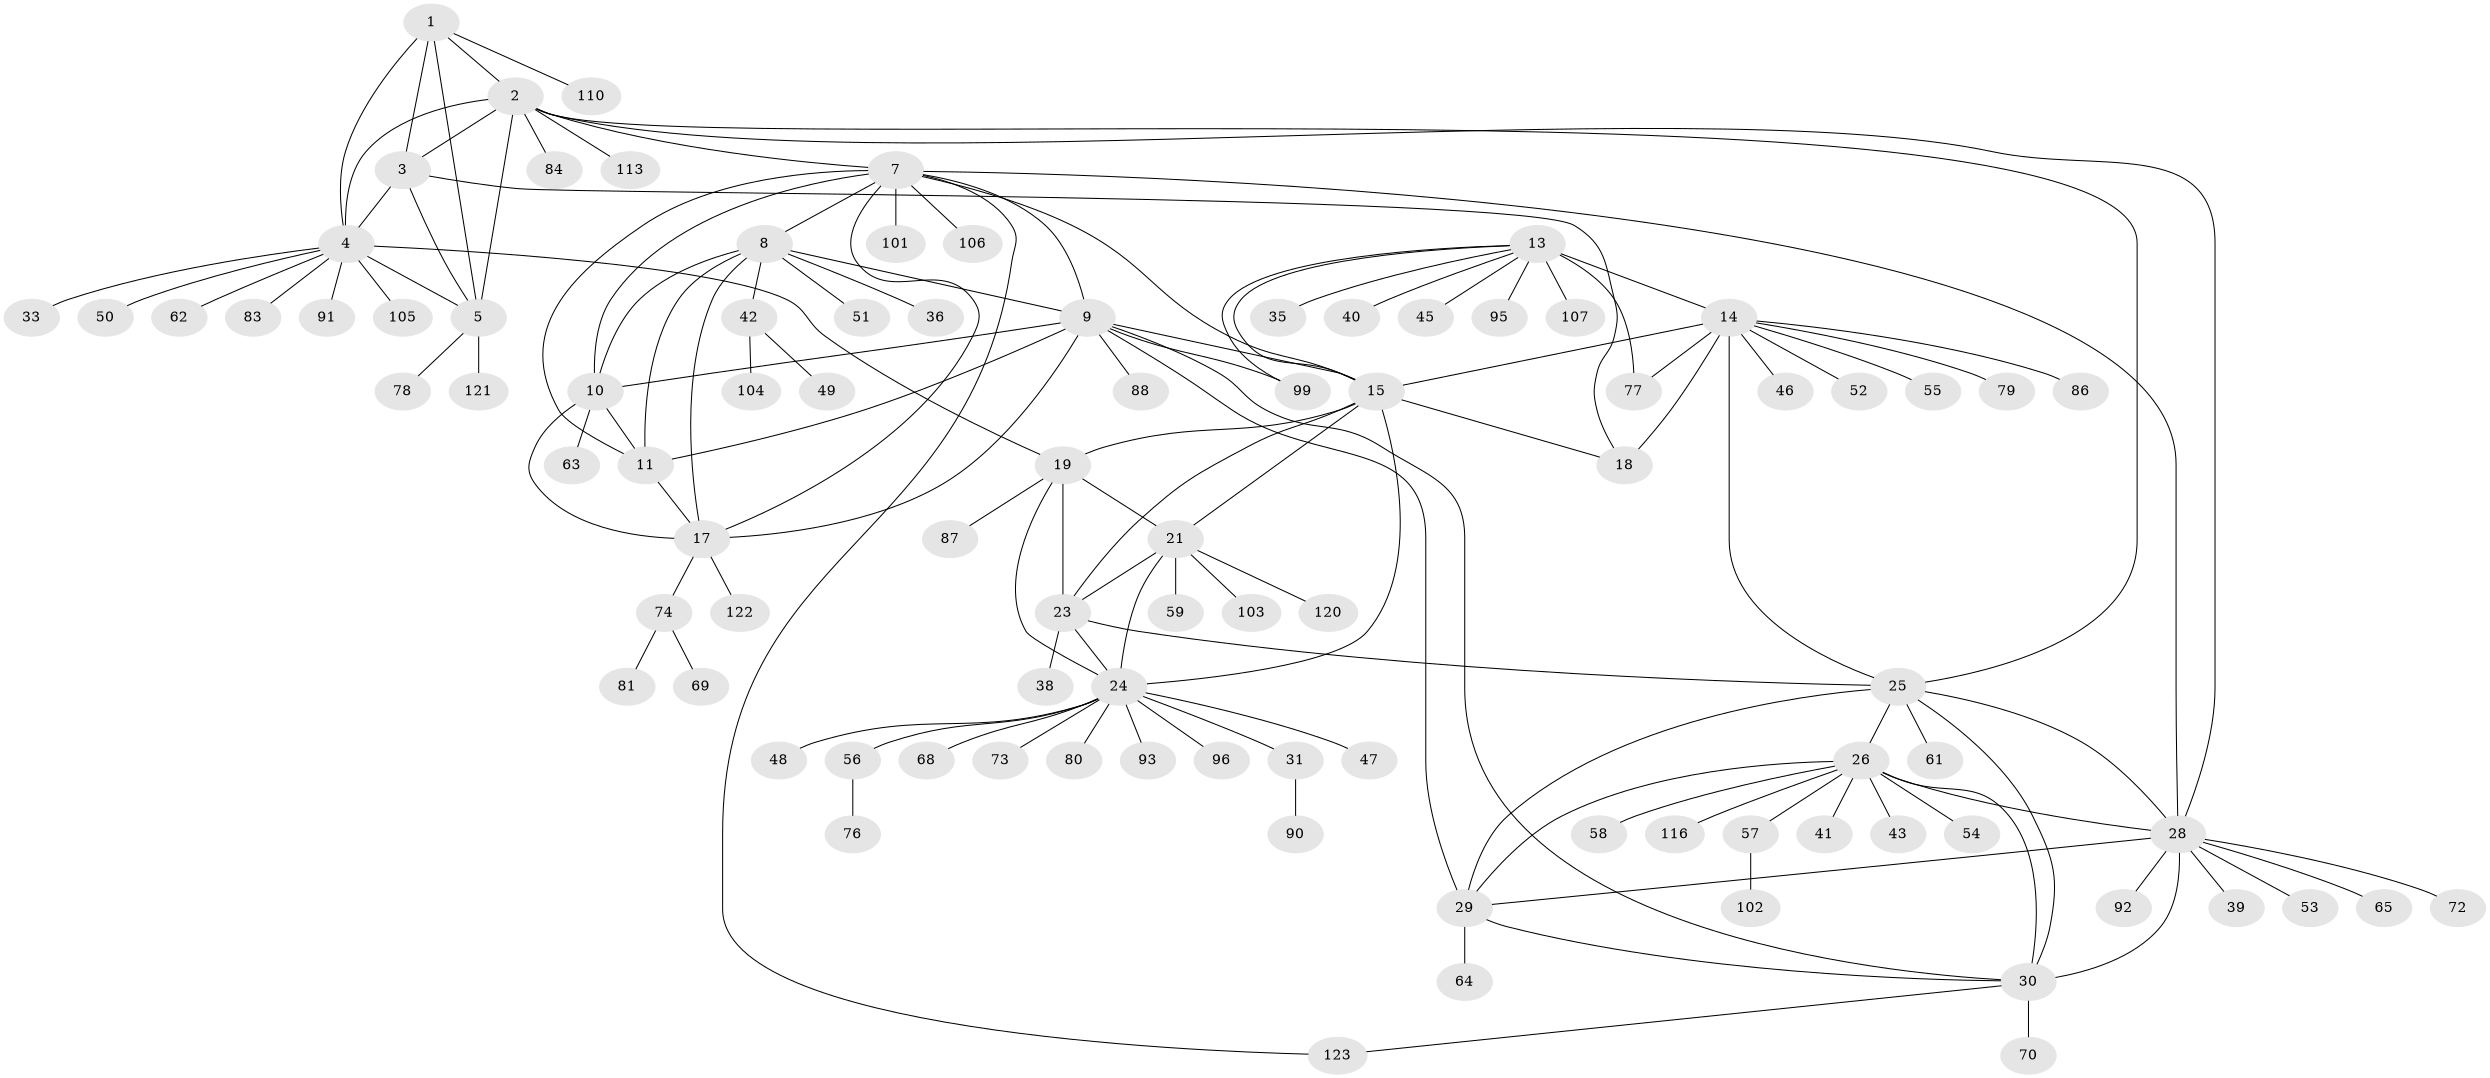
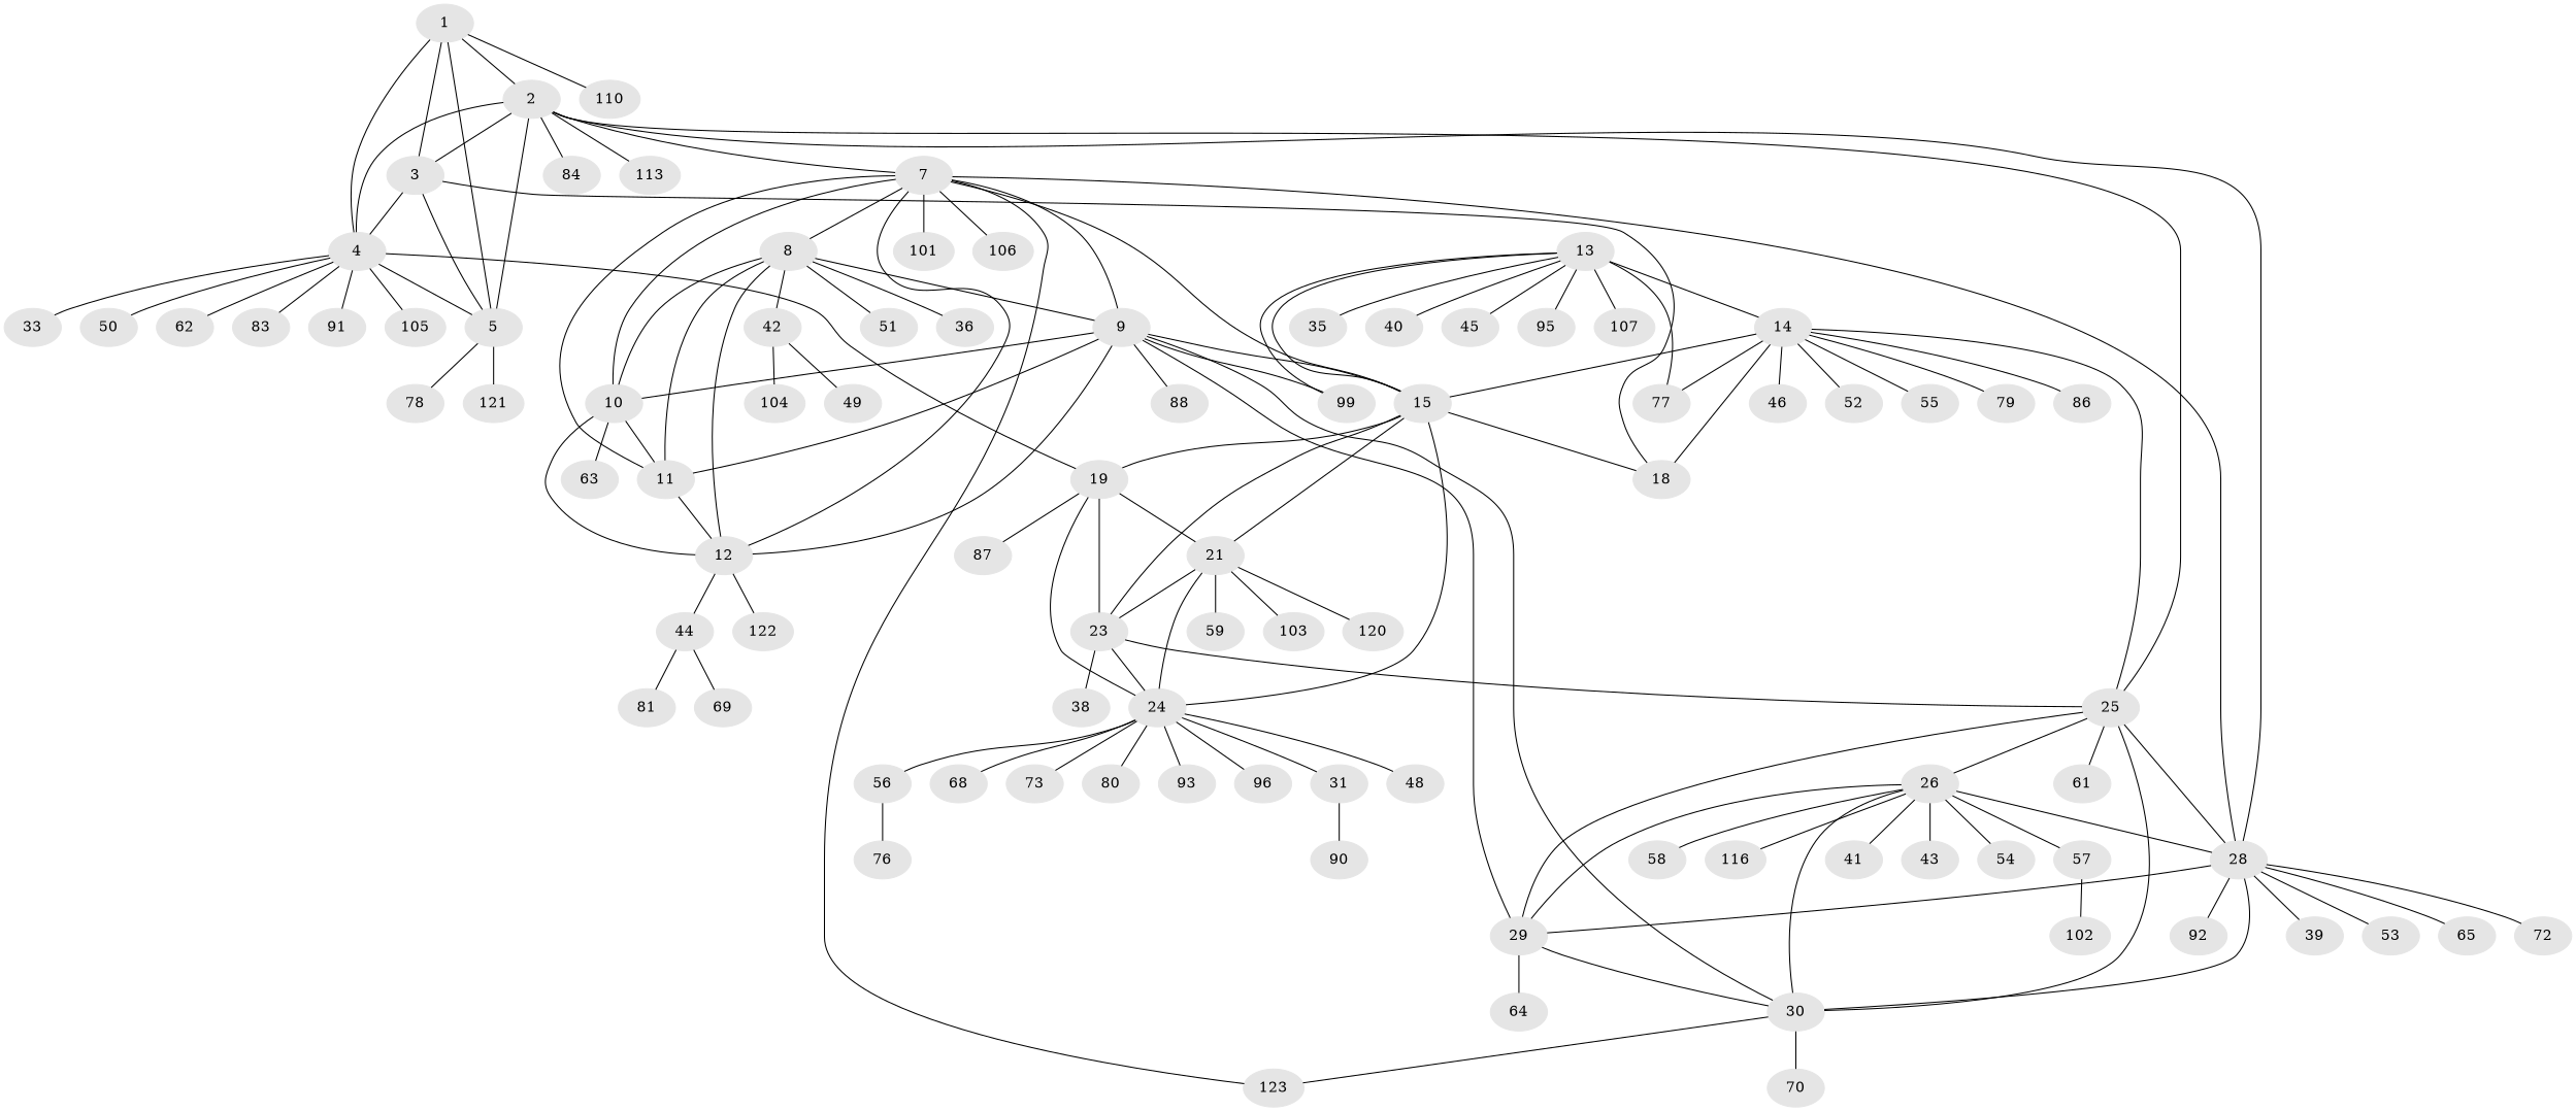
  graph {
    node [color=gray90 style=filled]
    2 [super="+37"]
    3 [super="+117"]
    4 [super="+6"]
    5 [super="+71"]
    7 [super="+32"]
    25 [super="+27"]
    28 [super="+34"]
    84
    113
    1
    110
    18 [super="+115"]
    19 [super="+94"]
    33 [super="+60"]
    50
    62
    83
    91
    105
    78
    121
    8
    9 [super="+111"]
    10 [super="+75"]
    11
-   12 [super="+67" label=17]
+   12 [super="+67"]
    15 [super="+20"]
    101
    106
    123
    29
    30 [super="+74"]
    26 [super="+85"]
    61
    39 [super="+89"]
    53
    65
    72 [super="+108"]
    92
    21 [super="+22"]
    23
    24 [super="+118"]
    87
    36
    42 [super="+100"]
    51
    88
    99
    63
-   44 [super="+82" label=74]
+   44 [super="+82"]
    122
    49 [super="+119"]
    104
    64
    70
    69
    81
    13 [super="+16"]
    14 [super="+17"]
    35
    40
    45
    95
    107
    77
    46 [super="+98"]
    52
    55
    79
    86
    59 [super="+114"]
    103
    120
    38
    31
-   47
    48
    56 [super="+97"]
    68
    73
    80
    93 [super="+112"]
    96
    90
    76
    41 [super="+66"]
    43
    54 [super="+109"]
    57
    58
    116
    102
    2 -- 3
    2 -- 4 [weight=2]
    2 -- 5
    2 -- 7
    2 -- 25
    2 -- 28
    2 -- 84
    2 -- 113
    3 -- 4 [weight=2]
    3 -- 5
    3 -- 18
    4 -- 5 [weight=2]
    4 -- 19
    4 -- 33
    4 -- 50
    4 -- 62
    4 -- 83
    4 -- 91
    4 -- 105
    5 -- 78
    5 -- 121
    7 -- 28
    7 -- 8
    7 -- 9
    7 -- 10
    7 -- 11
    7 -- 12
    7 -- 15
    7 -- 101
    7 -- 106
    7 -- 123
    25 -- 28 [weight=2]
    25 -- 29 [weight=2]
    25 -- 30 [weight=2]
    25 -- 26 [weight=2]
    25 -- 61
    28 -- 29
    28 -- 30
    28 -- 39
    28 -- 53
    28 -- 65
    28 -- 72
    28 -- 92
    1 -- 2
    1 -- 3
    1 -- 4 [weight=2]
    1 -- 5
    1 -- 110
    19 -- 21 [weight=2]
    19 -- 23
    19 -- 24
    19 -- 87
    8 -- 9
    8 -- 10
    8 -- 11
    8 -- 12
    8 -- 36
    8 -- 42
    8 -- 51
    9 -- 10
    9 -- 11
    9 -- 12
    9 -- 15
    9 -- 29
    9 -- 30
    9 -- 88
    9 -- 99
    10 -- 11
    10 -- 12
    10 -- 63
    11 -- 12
    12 -- 44
    12 -- 122
    15 -- 18
    15 -- 19
    15 -- 21 [weight=2]
    15 -- 23
    15 -- 24
    29 -- 30
    29 -- 64
    30 -- 123
    30 -- 70
    26 -- 28
    26 -- 29
    26 -- 30
    26 -- 41
    26 -- 43
    26 -- 54
    26 -- 57
    26 -- 58
    26 -- 116
    21 -- 23 [weight=2]
    21 -- 24 [weight=2]
    21 -- 59
    21 -- 103
    21 -- 120
    23 -- 25
    23 -- 24
    23 -- 38
    24 -- 31
-   24 -- 47
    24 -- 48
    24 -- 56
    24 -- 68
    24 -- 73
    24 -- 80
    24 -- 93
    24 -- 96
    42 -- 49
    42 -- 104
    44 -- 69
    44 -- 81
    13 -- 15 [weight=2]
    13 -- 99
    13 -- 14 [weight=4]
    13 -- 35
    13 -- 40
    13 -- 45
    13 -- 95
    13 -- 107
    13 -- 77 [weight=2]
    14 -- 25
    14 -- 18 [weight=2]
    14 -- 15 [weight=2]
    14 -- 77
    14 -- 46
    14 -- 52
    14 -- 55
    14 -- 79
    14 -- 86
    31 -- 90
    56 -- 76
    57 -- 102
  }
